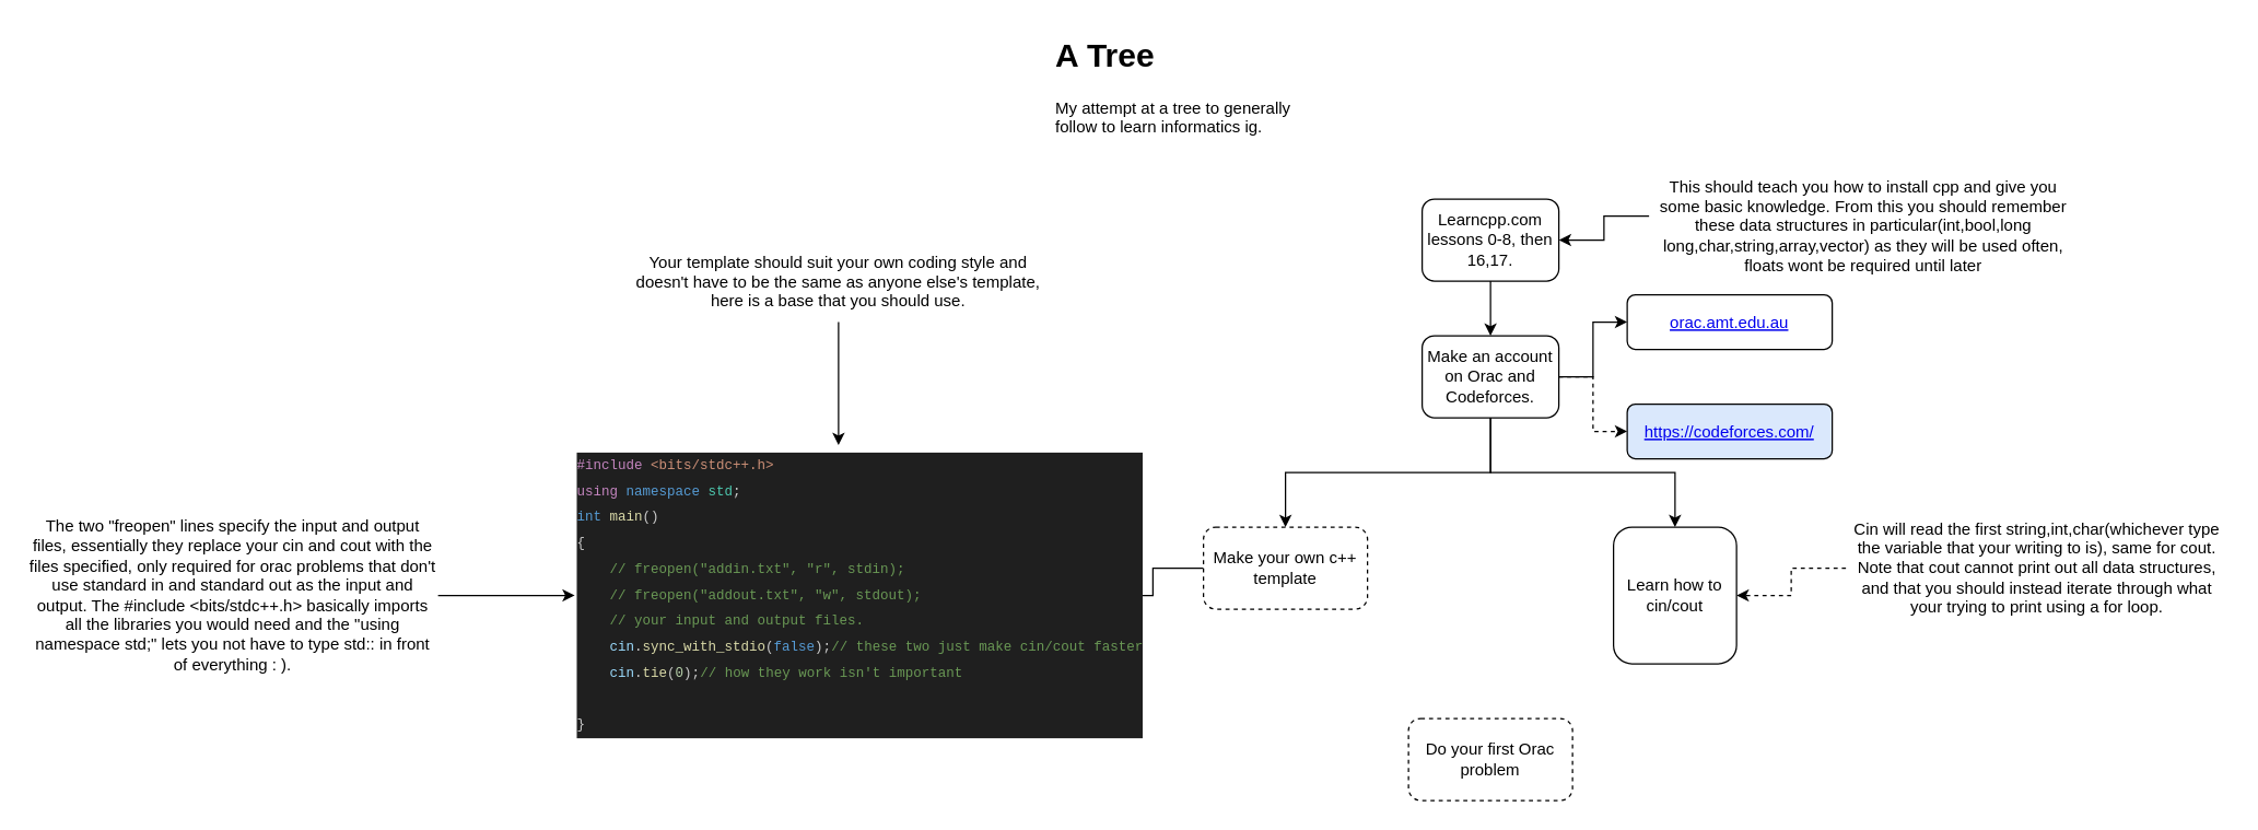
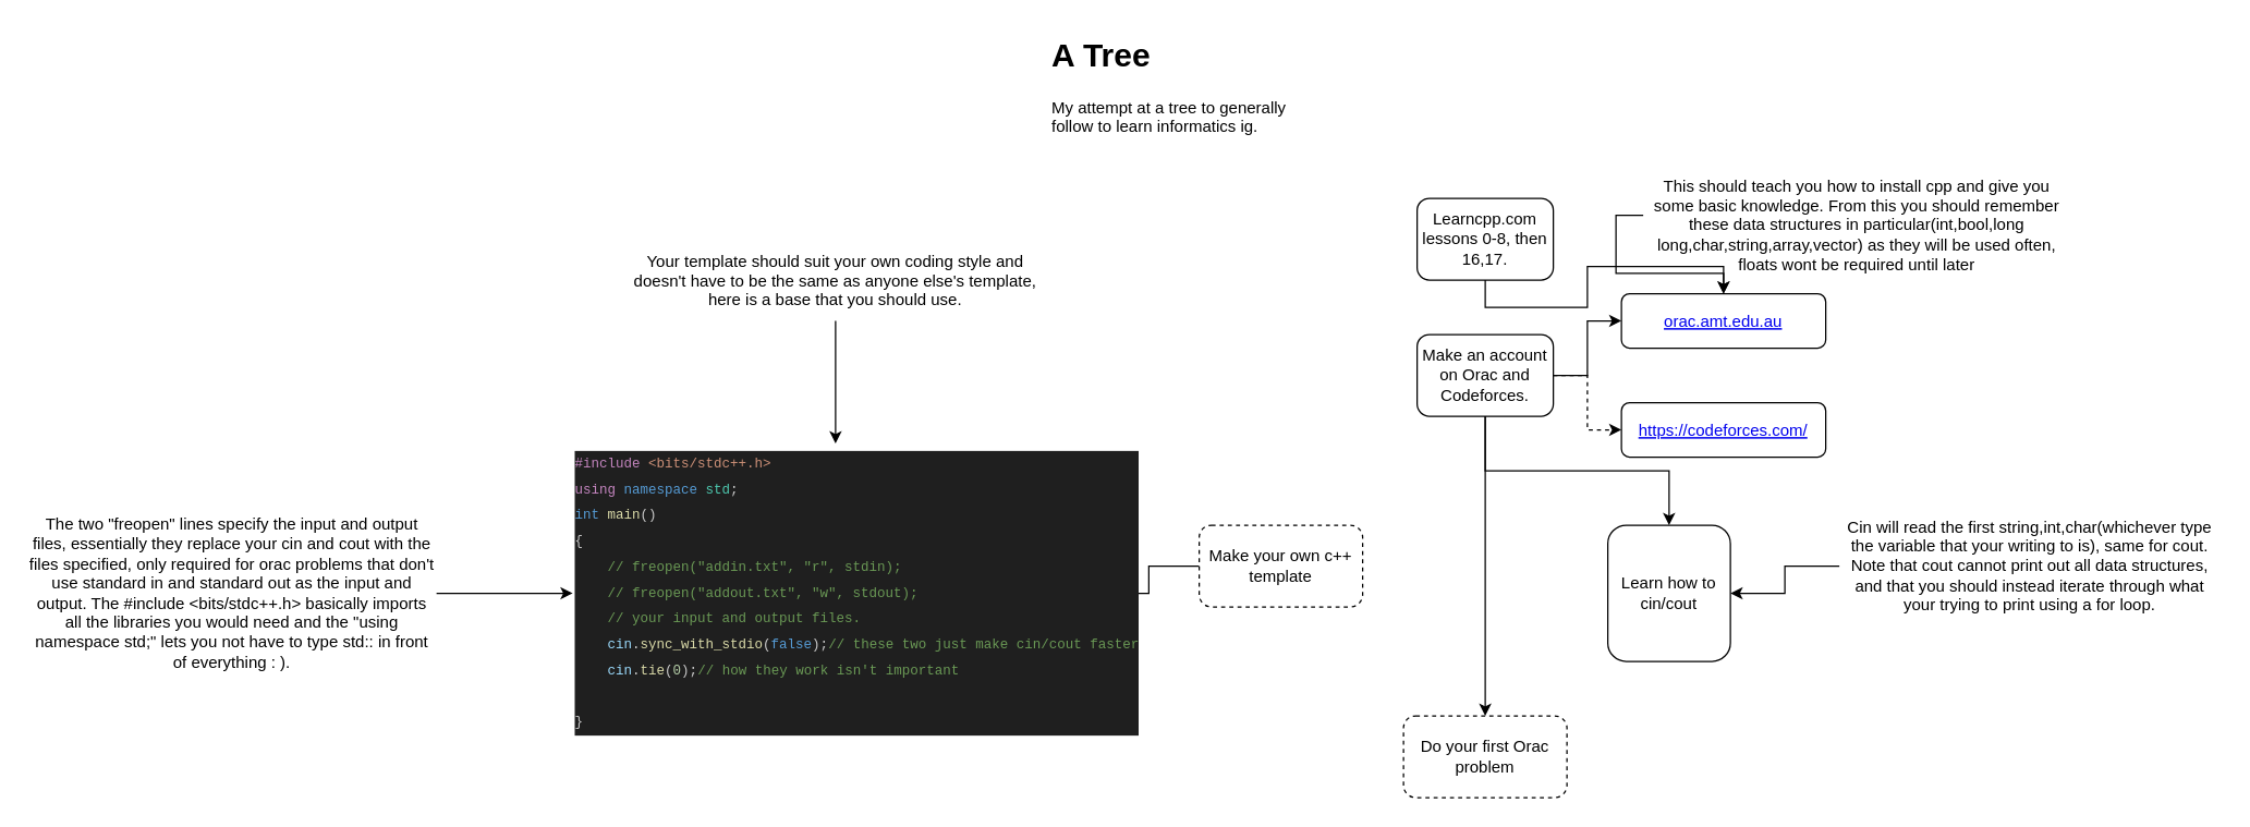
  <mxCell id="0" />
  <mxCell id="1" parent="0" />
  <mxCell id="2" value="&lt;h1 style=&quot;margin-top: 0px;&quot;&gt;A Tree&lt;br&gt;&lt;/h1&gt;&lt;p&gt;My attempt at a tree to generally follow to learn informatics ig.&lt;br&gt;&lt;/p&gt;" style="text;html=1;whiteSpace=wrap;overflow=hidden;rounded=0;" parent="1" vertex="1"><mxGeometry x="770" y="20" width="180" height="140" as="geometry" /></mxCell>
- <mxCell id="3" style="edgeStyle=orthogonalEdgeStyle;rounded=0;orthogonalLoop=1;jettySize=auto;html=1;exitX=0.5;exitY=1;exitDx=0;exitDy=0;" parent="1" source="4" target="11" edge="1"><mxGeometry relative="1" as="geometry" /></mxCell>
+ <mxCell id="3" style="edgeStyle=orthogonalEdgeStyle;rounded=0;orthogonalLoop=1;jettySize=auto;html=1;exitX=0.5;exitY=1;exitDx=0;exitDy=0;" parent="1" source="4" target="12" edge="1"><mxGeometry relative="1" as="geometry" /></mxCell>
  <mxCell id="4" value="Learncpp.com lessons 0-8, then 16,17." style="rounded=1;whiteSpace=wrap;html=1;" parent="1" vertex="1"><mxGeometry x="1040" y="145" width="100" height="60" as="geometry" /></mxCell>
- <mxCell id="5" style="edgeStyle=orthogonalEdgeStyle;rounded=0;orthogonalLoop=1;jettySize=auto;html=1;exitX=0;exitY=0.25;exitDx=0;exitDy=0;" parent="1" source="6" target="4" edge="1"><mxGeometry relative="1" as="geometry" /></mxCell>
+ <mxCell id="5" style="edgeStyle=orthogonalEdgeStyle;rounded=0;orthogonalLoop=1;jettySize=auto;html=1;exitX=0;exitY=0.25;exitDx=0;exitDy=0;" parent="1" source="6" target="12" edge="1"><mxGeometry relative="1" as="geometry" /></mxCell>
  <mxCell id="6" value="This should teach you how to install cpp and give you some basic knowledge. From this you should remember these data structures in particular(int,bool,long long,char,string,array,vector) as they will be used often, floats wont be required until later" style="text;html=1;align=center;verticalAlign=middle;whiteSpace=wrap;rounded=0;" parent="1" vertex="1"><mxGeometry x="1206" y="150" width="314" height="30" as="geometry" /></mxCell>
  <mxCell id="7" style="edgeStyle=orthogonalEdgeStyle;rounded=0;orthogonalLoop=1;jettySize=auto;html=1;exitX=1;exitY=0.5;exitDx=0;exitDy=0;entryX=0;entryY=0.5;entryDx=0;entryDy=0;dashed=1;" parent="1" source="11" target="13" edge="1"><mxGeometry relative="1" as="geometry" /></mxCell>
  <mxCell id="8" style="edgeStyle=orthogonalEdgeStyle;rounded=0;orthogonalLoop=1;jettySize=auto;html=1;exitX=1;exitY=0.5;exitDx=0;exitDy=0;entryX=0;entryY=0.5;entryDx=0;entryDy=0;" parent="1" source="11" target="12" edge="1"><mxGeometry relative="1" as="geometry" /></mxCell>
- <mxCell id="9" style="edgeStyle=orthogonalEdgeStyle;rounded=0;orthogonalLoop=1;jettySize=auto;html=1;exitX=0.5;exitY=1;exitDx=0;exitDy=0;entryX=0.5;entryY=0;entryDx=0;entryDy=0;" parent="1" source="11" target="15" edge="1"><mxGeometry relative="1" as="geometry" /></mxCell>
+ <mxCell id="9" style="edgeStyle=orthogonalEdgeStyle;rounded=0;orthogonalLoop=1;jettySize=auto;html=1;exitX=0.5;exitY=1;exitDx=0;exitDy=0;" parent="1" source="11" target="24" edge="1"><mxGeometry relative="1" as="geometry" /></mxCell>
  <mxCell id="10" style="edgeStyle=orthogonalEdgeStyle;rounded=0;orthogonalLoop=1;jettySize=auto;html=1;exitX=0.5;exitY=1;exitDx=0;exitDy=0;" parent="1" source="11" target="21" edge="1"><mxGeometry relative="1" as="geometry" /></mxCell>
  <mxCell id="11" value="Make an account on Orac and Codeforces." style="rounded=1;whiteSpace=wrap;html=1;" parent="1" vertex="1"><mxGeometry x="1040" y="245" width="100" height="60" as="geometry" /></mxCell>
  <mxCell id="12" value="orac.amt.edu.au" style="fontColor=#0000EE;fontStyle=4;rounded=1;overflow=hidden;spacing=10;" parent="1" vertex="1"><mxGeometry x="1190" y="215" width="150" height="40" as="geometry" /></mxCell>
- <mxCell id="13" value="https://codeforces.com/" style="fontColor=#0000EE;fontStyle=4;rounded=1;overflow=hidden;spacing=10;fillColor=#dae8fc;" parent="1" vertex="1"><mxGeometry x="1190" y="295" width="150" height="40" as="geometry" /></mxCell>
+ <mxCell id="13" value="https://codeforces.com/" style="fontColor=#0000EE;fontStyle=4;rounded=1;overflow=hidden;spacing=10;" parent="1" vertex="1"><mxGeometry x="1190" y="295" width="150" height="40" as="geometry" /></mxCell>
  <mxCell id="14" style="edgeStyle=orthogonalEdgeStyle;rounded=0;orthogonalLoop=1;jettySize=auto;html=1;exitX=0;exitY=0.5;exitDx=0;exitDy=0;entryX=1;entryY=0.5;entryDx=0;entryDy=0;" parent="1" source="15" target="18" edge="1"><mxGeometry relative="1" as="geometry" /></mxCell>
  <mxCell id="15" value="Make your own c++ template" style="rounded=1;whiteSpace=wrap;html=1;dashed=1;" parent="1" vertex="1"><mxGeometry x="880" y="385" width="120" height="60" as="geometry" /></mxCell>
  <mxCell id="16" style="edgeStyle=orthogonalEdgeStyle;rounded=0;orthogonalLoop=1;jettySize=auto;html=1;exitX=0.5;exitY=1;exitDx=0;exitDy=0;entryX=0.5;entryY=0;entryDx=0;entryDy=0;" parent="1" source="17" target="18" edge="1"><mxGeometry relative="1" as="geometry" /></mxCell>
  <mxCell id="17" value="Your template should suit your own coding style and doesn't have to be the same as anyone else's template, here is a base that you should use.&lt;br&gt;&lt;br&gt;&lt;div&gt;&lt;br/&gt;&lt;/div&gt;" style="text;html=1;align=center;verticalAlign=middle;whiteSpace=wrap;rounded=0;" parent="1" vertex="1"><mxGeometry x="456" y="205" width="314" height="30" as="geometry" /></mxCell>
  <mxCell id="18" value="&lt;div style=&quot;color: rgb(204, 204, 204); background-color: rgb(31, 31, 31); font-family: Consolas, &amp;quot;Courier New&amp;quot;, monospace; font-weight: normal; line-height: 19px; white-space: pre;&quot;&gt;&lt;div&gt;&lt;span style=&quot;color: #c586c0;&quot;&gt;#include&lt;/span&gt;&lt;span style=&quot;color: #569cd6;&quot;&gt; &lt;/span&gt;&lt;span style=&quot;color: #ce9178;&quot;&gt;&amp;lt;bits/stdc++.h&amp;gt;&lt;/span&gt;&lt;/div&gt;&lt;div&gt;&lt;span style=&quot;color: #c586c0;&quot;&gt;using&lt;/span&gt;&lt;span style=&quot;color: #cccccc;&quot;&gt; &lt;/span&gt;&lt;span style=&quot;color: #569cd6;&quot;&gt;namespace&lt;/span&gt;&lt;span style=&quot;color: #cccccc;&quot;&gt; &lt;/span&gt;&lt;span style=&quot;color: #4ec9b0;&quot;&gt;std&lt;/span&gt;&lt;span style=&quot;color: #cccccc;&quot;&gt;;&lt;/span&gt;&lt;/div&gt;&lt;div&gt;&lt;span style=&quot;color: #569cd6;&quot;&gt;int&lt;/span&gt;&lt;span style=&quot;color: #cccccc;&quot;&gt; &lt;/span&gt;&lt;span style=&quot;color: #dcdcaa;&quot;&gt;main&lt;/span&gt;&lt;span style=&quot;color: #cccccc;&quot;&gt;()&lt;/span&gt;&lt;/div&gt;&lt;div&gt;&lt;span style=&quot;color: #cccccc;&quot;&gt;{&lt;/span&gt;&lt;/div&gt;&lt;div&gt;&lt;span style=&quot;color: #6a9955;&quot;&gt;&amp;nbsp; &amp;nbsp; // freopen(&quot;addin.txt&quot;, &quot;r&quot;, stdin);&lt;/span&gt;&lt;/div&gt;&lt;div&gt;&lt;span style=&quot;color: #6a9955;&quot;&gt;&amp;nbsp; &amp;nbsp; // freopen(&quot;addout.txt&quot;, &quot;w&quot;, stdout); &amp;nbsp;&lt;/span&gt;&lt;/div&gt;&lt;div&gt;&lt;span style=&quot;color: #6a9955;&quot;&gt;&amp;nbsp; &amp;nbsp; // your input and output files.&lt;/span&gt;&lt;/div&gt;&lt;div&gt;&lt;span style=&quot;color: #cccccc;&quot;&gt;&amp;nbsp; &amp;nbsp; &lt;/span&gt;&lt;span style=&quot;color: #9cdcfe;&quot;&gt;cin&lt;/span&gt;&lt;span style=&quot;color: #cccccc;&quot;&gt;.&lt;/span&gt;&lt;span style=&quot;color: #dcdcaa;&quot;&gt;sync_with_stdio&lt;/span&gt;&lt;span style=&quot;color: #cccccc;&quot;&gt;(&lt;/span&gt;&lt;span style=&quot;color: #569cd6;&quot;&gt;false&lt;/span&gt;&lt;span style=&quot;color: #cccccc;&quot;&gt;);&lt;/span&gt;&lt;span style=&quot;color: #6a9955;&quot;&gt;// these two just make cin/cout faster&lt;/span&gt;&lt;/div&gt;&lt;div&gt;&lt;span style=&quot;color: #cccccc;&quot;&gt;&amp;nbsp; &amp;nbsp; &lt;/span&gt;&lt;span style=&quot;color: #9cdcfe;&quot;&gt;cin&lt;/span&gt;&lt;span style=&quot;color: #cccccc;&quot;&gt;.&lt;/span&gt;&lt;span style=&quot;color: #dcdcaa;&quot;&gt;tie&lt;/span&gt;&lt;span style=&quot;color: #cccccc;&quot;&gt;(&lt;/span&gt;&lt;span style=&quot;color: #b5cea8;&quot;&gt;0&lt;/span&gt;&lt;span style=&quot;color: #cccccc;&quot;&gt;);&lt;/span&gt;&lt;span style=&quot;color: #6a9955;&quot;&gt;// how they work isn't important&lt;/span&gt;&lt;/div&gt;&lt;br&gt;&lt;div&gt;&lt;span style=&quot;color: #cccccc;&quot;&gt;}&lt;/span&gt;&lt;/div&gt;&lt;/div&gt;" style="text;html=1;align=left;verticalAlign=middle;whiteSpace=wrap;rounded=0;glass=0;fontSize=10;" parent="1" vertex="1"><mxGeometry x="420" y="325" width="386" height="220" as="geometry" /></mxCell>
  <mxCell id="19" style="edgeStyle=orthogonalEdgeStyle;rounded=0;orthogonalLoop=1;jettySize=auto;html=1;exitX=1;exitY=0.5;exitDx=0;exitDy=0;entryX=0;entryY=0.5;entryDx=0;entryDy=0;" parent="1" source="20" target="18" edge="1"><mxGeometry relative="1" as="geometry" /></mxCell>
  <mxCell id="20" value="The two &quot;freopen&quot; lines specify the input and output files, essentially they replace your cin and cout with the files specified, only required for orac problems that don't use standard in and standard out as the input and output. The #include &amp;lt;bits/stdc++.h&amp;gt; basically imports all the libraries you would need and the &quot;using namespace std;&quot; lets you not have to type std:: in front of everything : )." style="text;html=1;align=center;verticalAlign=middle;whiteSpace=wrap;rounded=0;" parent="1" vertex="1"><mxGeometry x="20" y="375" width="300" height="120" as="geometry" /></mxCell>
  <mxCell id="21" value="Learn how to cin/cout" style="rounded=1;whiteSpace=wrap;html=1;" parent="1" vertex="1"><mxGeometry x="1180" y="385" width="90" height="100" as="geometry" /></mxCell>
- <mxCell id="22" style="edgeStyle=orthogonalEdgeStyle;rounded=0;orthogonalLoop=1;jettySize=auto;html=1;exitX=0;exitY=0.5;exitDx=0;exitDy=0;entryX=1;entryY=0.5;entryDx=0;entryDy=0;dashed=1;" parent="1" source="23" target="21" edge="1"><mxGeometry relative="1" as="geometry" /></mxCell>
+ <mxCell id="22" style="edgeStyle=orthogonalEdgeStyle;rounded=0;orthogonalLoop=1;jettySize=auto;html=1;exitX=0;exitY=0.5;exitDx=0;exitDy=0;entryX=1;entryY=0.5;entryDx=0;entryDy=0;" parent="1" source="23" target="21" edge="1"><mxGeometry relative="1" as="geometry" /></mxCell>
  <mxCell id="23" value="Cin will read the first string,int,char(whichever type the variable that your writing to is), same for cout. Note that cout cannot print out all data structures, and that you should instead iterate through what your trying to print using a for loop." style="text;html=1;align=center;verticalAlign=middle;whiteSpace=wrap;rounded=0;" parent="1" vertex="1"><mxGeometry x="1350" y="382.5" width="280" height="65" as="geometry" /></mxCell>
  <mxCell id="24" value="Do your first Orac problem" style="rounded=1;whiteSpace=wrap;html=1;dashed=1;" parent="1" vertex="1"><mxGeometry x="1030" y="525" width="120" height="60" as="geometry" /></mxCell>
